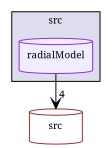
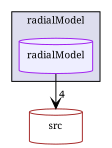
  digraph {
    compound=true
    fontname="Noto Serif"
    node [fontname="Noto Serif" fontsize=10 shape=cylinder]
    n1 [fillcolor="#eeeeff" label=radialModel pencolor=black style=filled color=purple]
    n2 [color=brown label=src]
    subgraph cluster_1 {
      bgcolor="#ddddee"
      fontsize=10
-     label=src
+     label=radialModel
      pencolor=black
      n1
    }
    n1 -> n2 [headlabel=4 labeldistance=1.5 labelfontname=Helvetica labelfontsize=10 arrowhead=vee fontname="Noto Serif"]
  }
